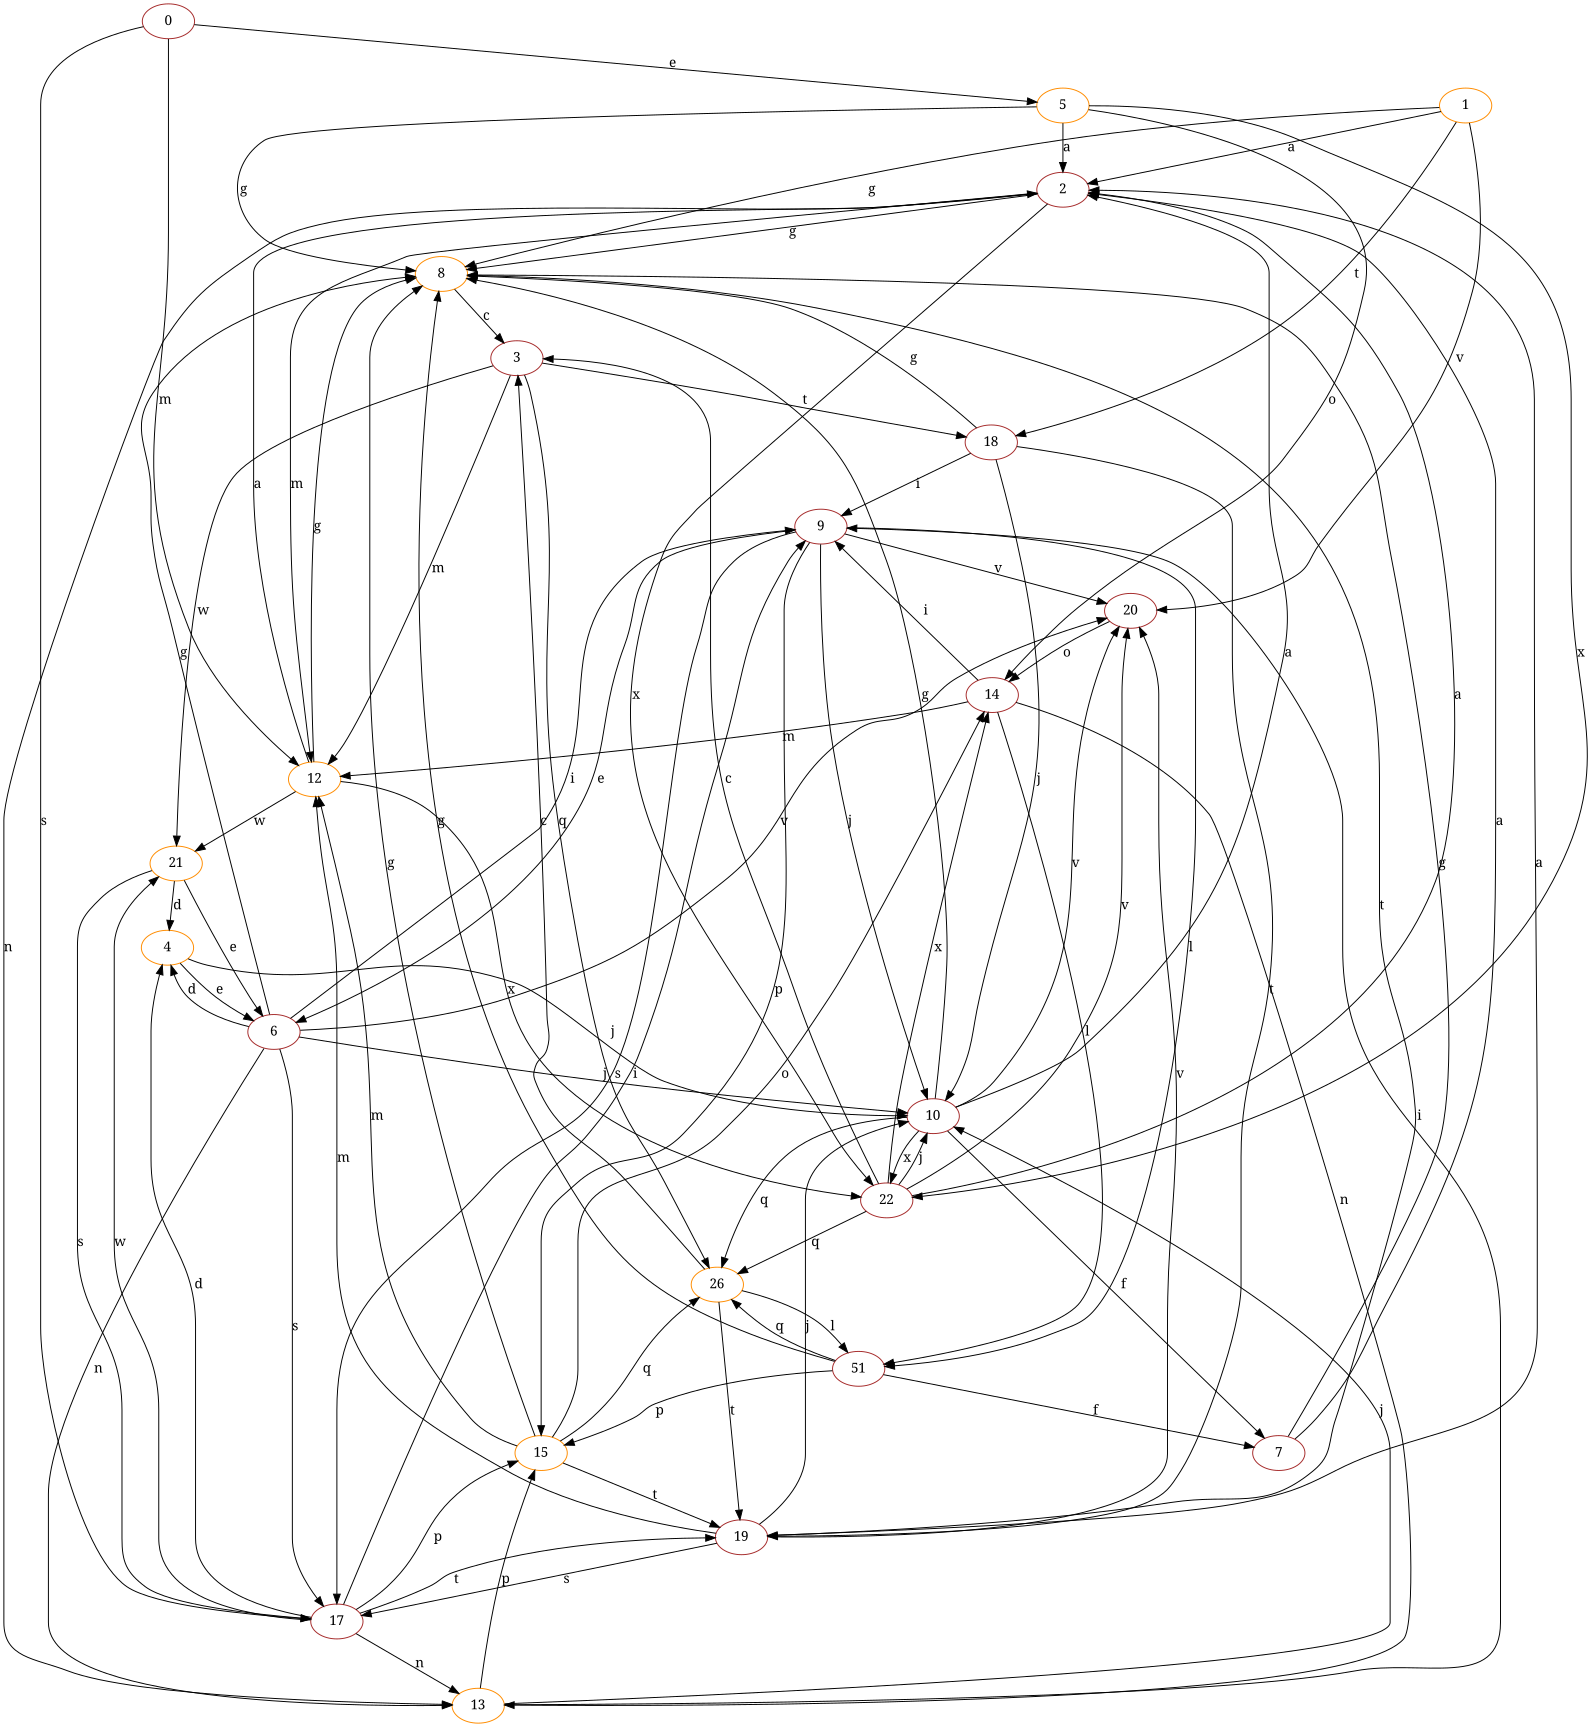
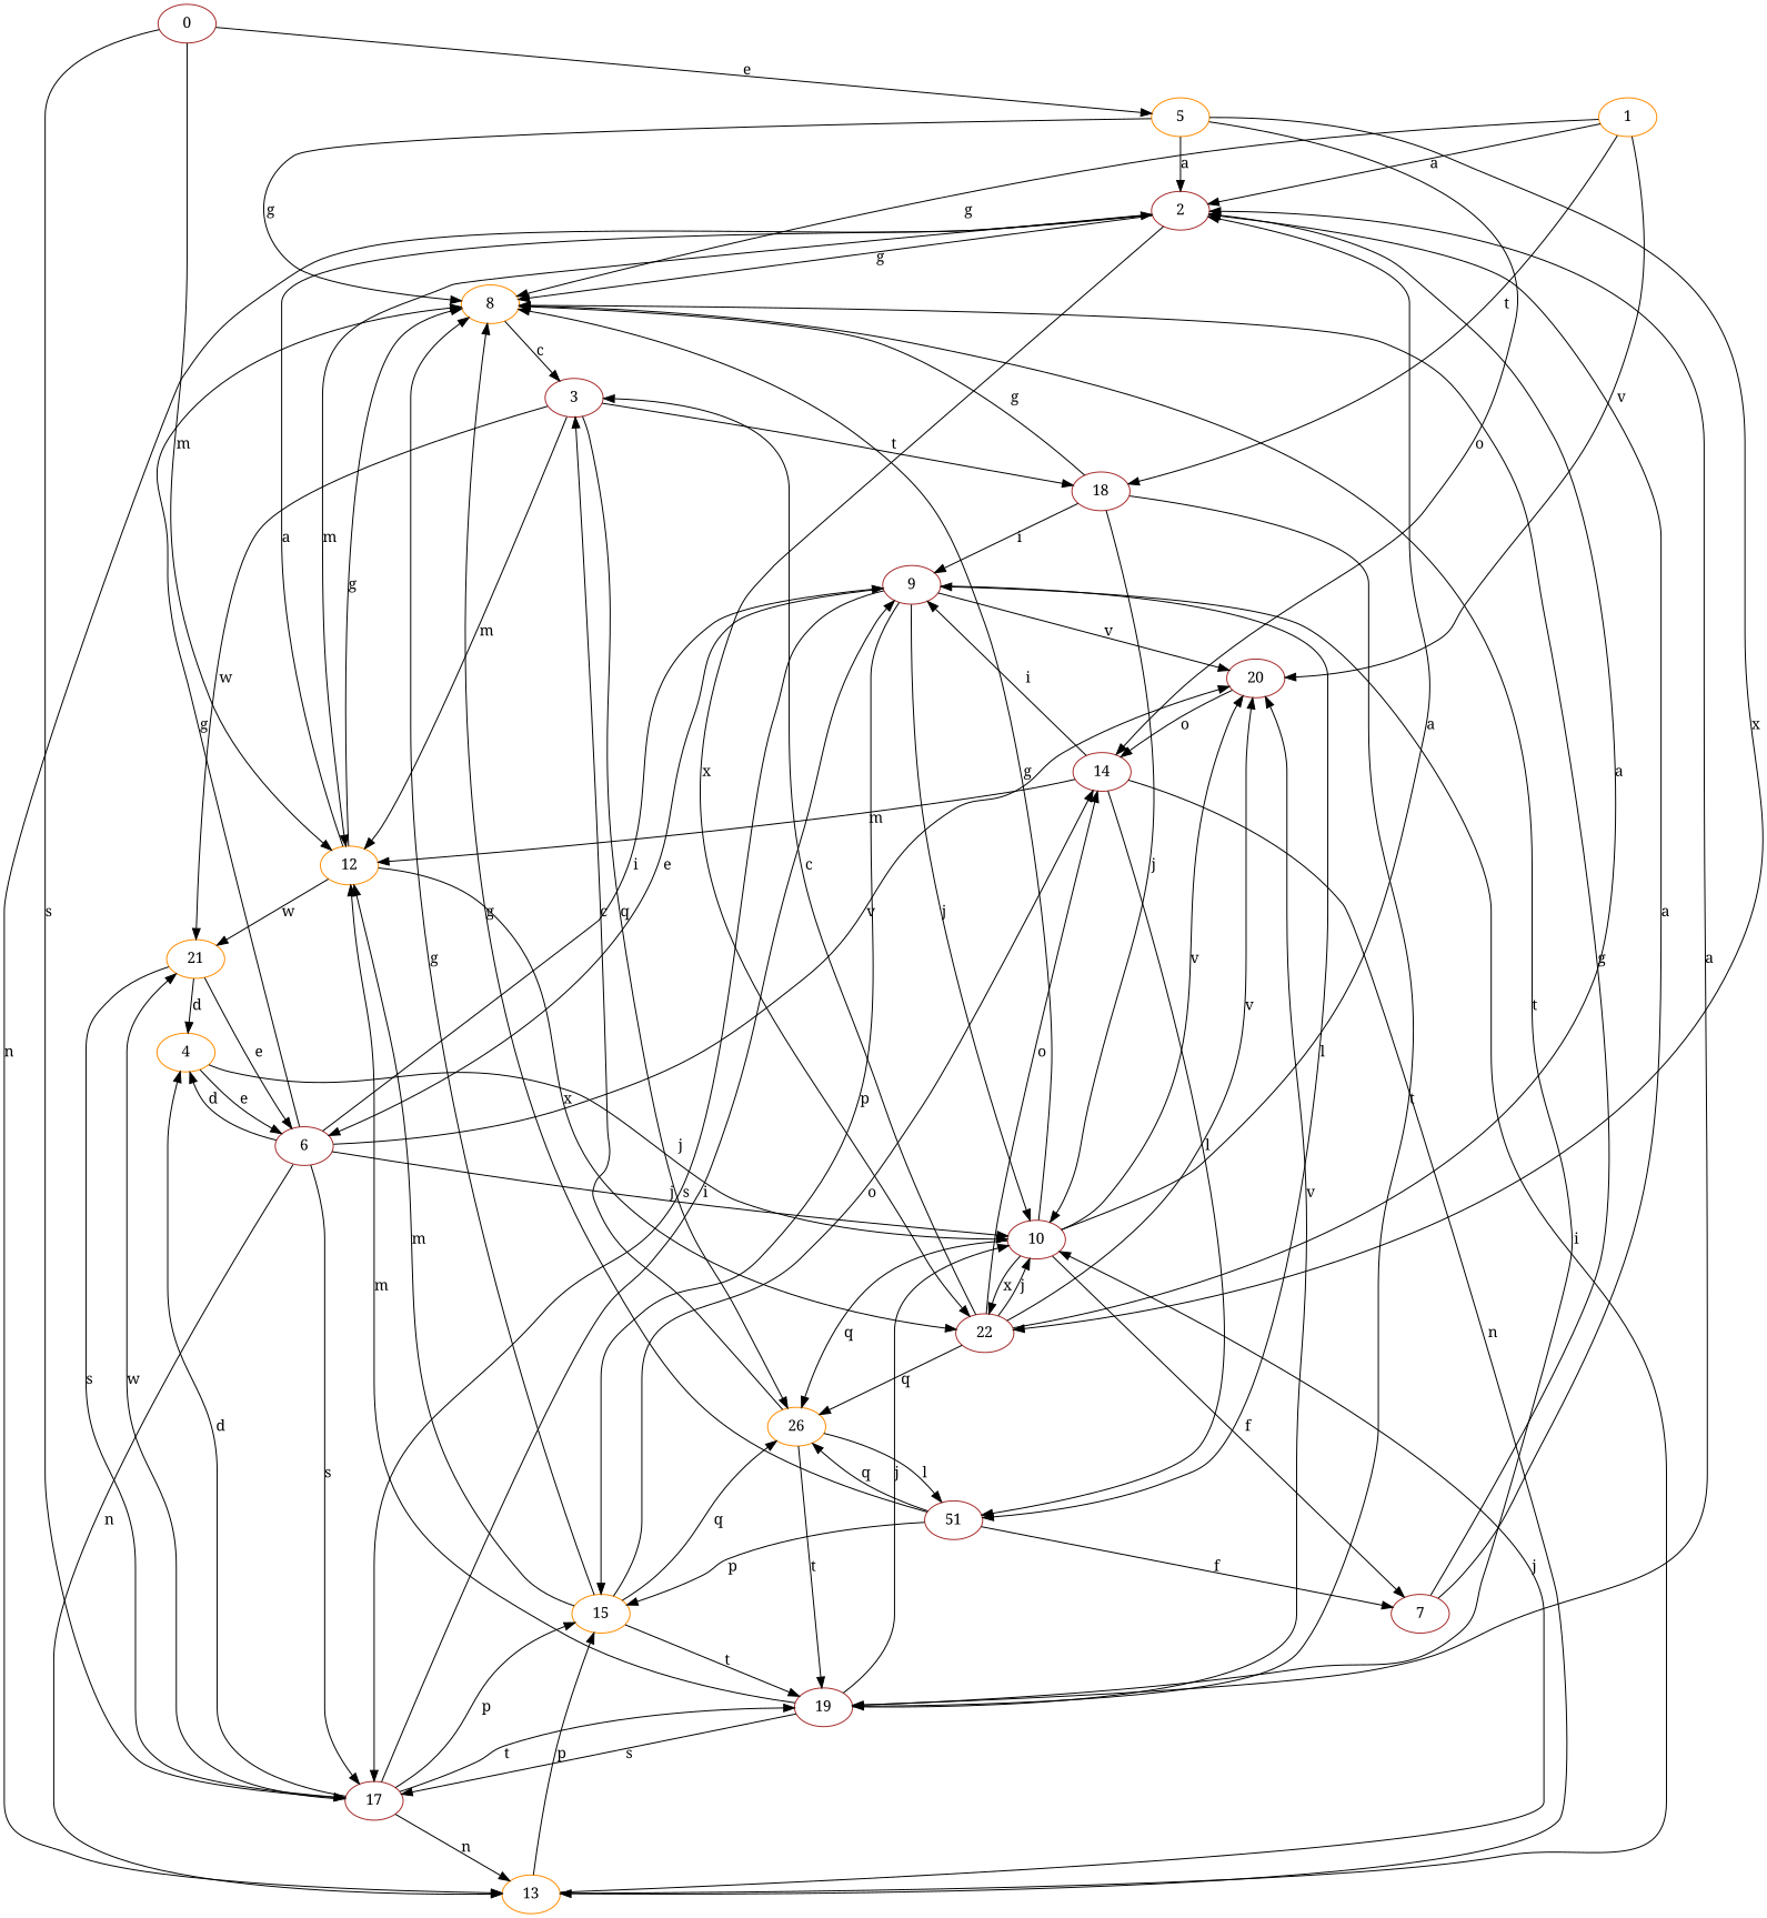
  strict digraph {
    fontname="Noto Serif"
    node [color=brown fontname="Noto Serif"]
    edge [fontname="Noto Serif"]
    1 [color=darkorange]
    2
    8 [color=darkorange]
    18
    20
    12 [color=darkorange]
    13 [color=darkorange]
    22
    3
    19
    10
    9
    14
    21 [color=darkorange]
    15 [color=darkorange]
    n16 [color=darkorange label=26]
    n17 [label=51]
    4 [color=darkorange]
    6
    17
    7
    5 [color=darkorange]
    0
    1 -> 2 [label=a]
    1 -> 8 [label=g]
    1 -> 18 [label=t]
    1 -> 20 [label=v]
    2 -> 8 [label=g]
    2 -> 12 [label=m]
    2 -> 13 [label=n]
    2 -> 22 [label=x]
    8 -> 3 [label=c]
    8 -> 19 [label=t]
    18 -> 8 [label=g]
    18 -> 19 [label=t]
    18 -> 10 [label=j]
    18 -> 9 [label=i]
    20 -> 14 [label=o]
    12 -> 2 [label=a]
    12 -> 8 [label=g]
    12 -> 22 [label=x]
    12 -> 21 [label=w]
    13 -> 10 [label=j]
    13 -> 9 [label=i]
    13 -> 15 [label=p]
    22 -> 2 [label=a]
    22 -> 20 [label=v]
    22 -> 3 [label=c]
    22 -> 10 [label=j]
-   22 -> 14 [label=x]
+   22 -> 14 [label=o]
    22 -> n16 [label=q]
    3 -> 18 [label=t]
    3 -> 12 [label=m]
    3 -> 21 [label=w]
    3 -> n16 [label=q]
    19 -> 2 [label=a]
    19 -> 20 [label=v]
    19 -> 12 [label=m]
    19 -> 10 [label=j]
    19 -> 17 [label=s]
    10 -> 2 [label=a]
    10 -> 8 [label=g]
    10 -> 20 [label=v]
    10 -> 22 [label=x]
    10 -> n16 [label=q]
    10 -> 7 [label=f]
    9 -> 20 [label=v]
    9 -> 10 [label=j]
    9 -> 15 [label=p]
    9 -> n17 [label=l]
    9 -> 6 [label=e]
    9 -> 17 [label=s]
    14 -> 12 [label=m]
    14 -> 13 [label=n]
    14 -> 9 [label=i]
    14 -> n17 [label=l]
    21 -> 4 [label=d]
    21 -> 6 [label=e]
    21 -> 17 [label=s]
    15 -> 8 [label=g]
    15 -> 12 [label=m]
    15 -> 19 [label=t]
    15 -> 14 [label=o]
    15 -> n16 [label=q]
    n16 -> 3 [label=c]
    n16 -> 19 [label=t]
    n16 -> n17 [label=l]
    n17 -> 8 [label=g]
    n17 -> 15 [label=p]
    n17 -> n16 [label=q]
    n17 -> 7 [label=f]
    4 -> 10 [label=j]
    4 -> 6 [label=e]
    6 -> 8 [label=g]
    6 -> 20 [label=v]
    6 -> 13 [label=n]
    6 -> 10 [label=j]
    6 -> 9 [label=i]
    6 -> 4 [label=d]
    6 -> 17 [label=s]
    17 -> 13 [label=n]
    17 -> 19 [label=t]
    17 -> 9 [label=i]
    17 -> 21 [label=w]
    17 -> 15 [label=p]
    17 -> 4 [label=d]
    7 -> 2 [label=a]
    7 -> 8 [label=g]
    5 -> 2 [label=a]
    5 -> 8 [label=g]
    5 -> 22 [label=x]
    5 -> 14 [label=o]
    0 -> 12 [label=m]
    0 -> 17 [label=s]
    0 -> 5 [label=e]
  }
